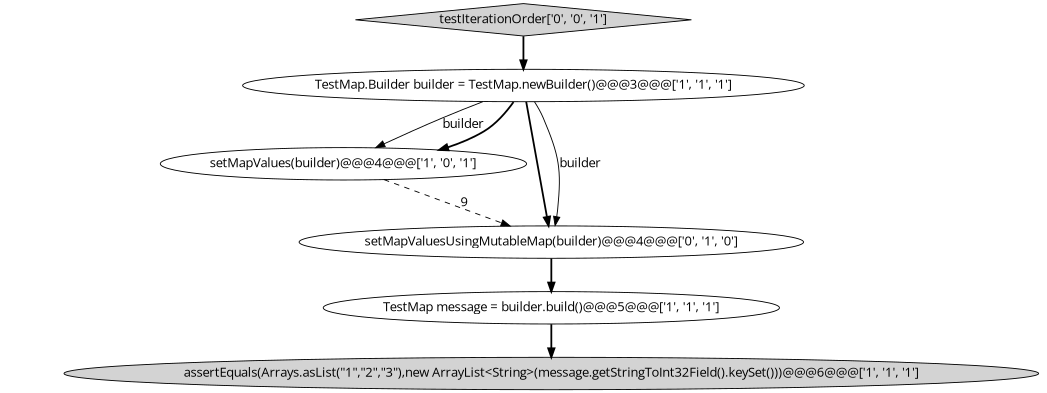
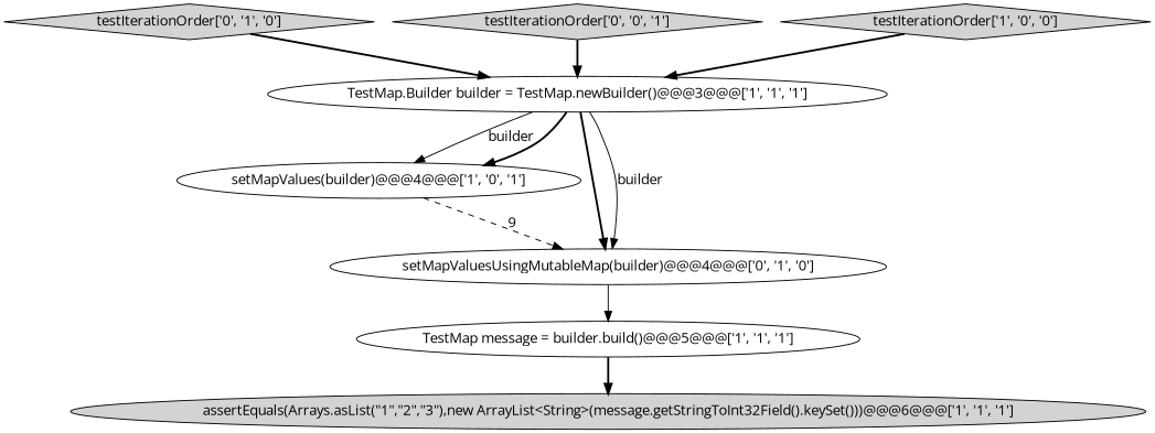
  digraph {
    fontname="Open Sans"
    node [fillcolor=white fontname="Open Sans" shape=ellipse style=filled]
    edge [fontname="Open Sans" style=bold]
    n1 [label="TestMap message = builder.build()@@@5@@@['1', '1', '1']"]
    n2 [fillcolor=lightgray label="assertEquals(Arrays.asList(\"1\",\"2\",\"3\"),new ArrayList<String>(message.getStringToInt32Field().keySet()))@@@6@@@['1', '1', '1']"]
+   n3 [fillcolor=lightgray label="testIterationOrder['0', '1', '0']" shape=diamond]
    n4 [label="TestMap.Builder builder = TestMap.newBuilder()@@@3@@@['1', '1', '1']"]
    n5 [label="setMapValues(builder)@@@4@@@['1', '0', '1']"]
    n6 [label="setMapValuesUsingMutableMap(builder)@@@4@@@['0', '1', '0']"]
    n7 [fillcolor=lightgray label="testIterationOrder['0', '0', '1']" shape=diamond]
+   n8 [fillcolor=lightgray label="testIterationOrder['1', '0', '0']" shape=diamond]
    n1 -> n2
+   n3 -> n4
    n4 -> n5 [label=builder style=solid]
    n4 -> n5
    n4 -> n6
    n4 -> n6 [label=builder style=solid]
    n5 -> n6 [label=9 style=dashed]
-   n6 -> n1
+   n6 -> n1 [style=solid]
    n7 -> n4
+   n8 -> n4
  }
